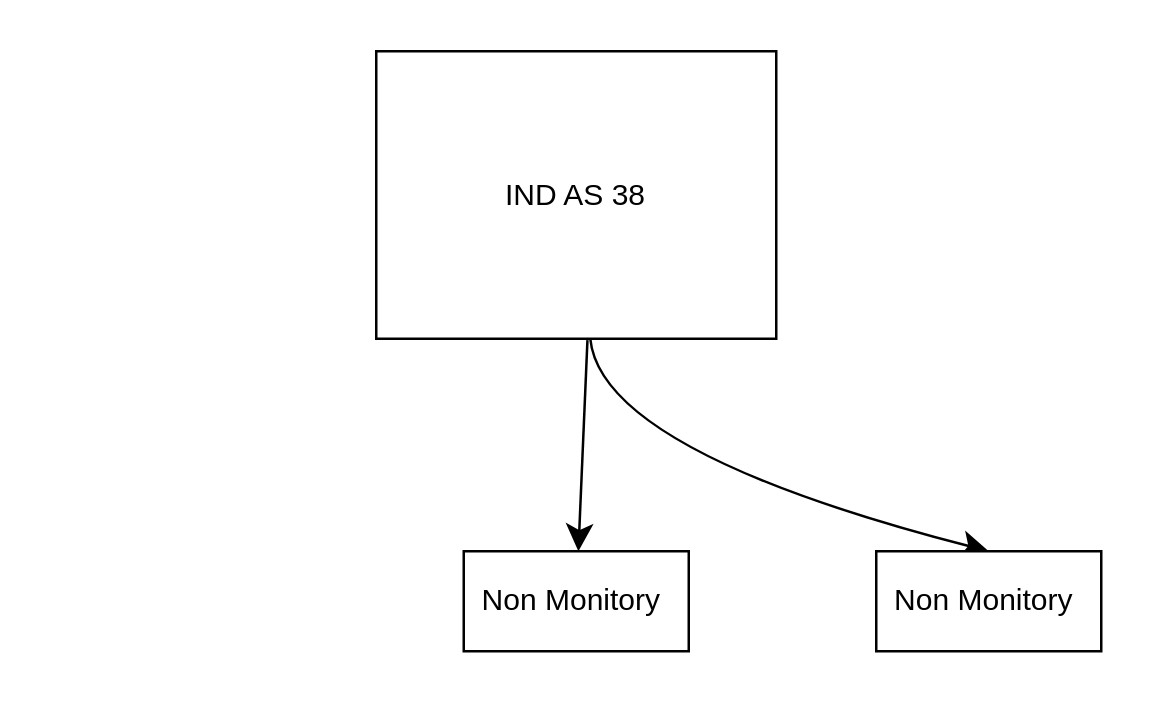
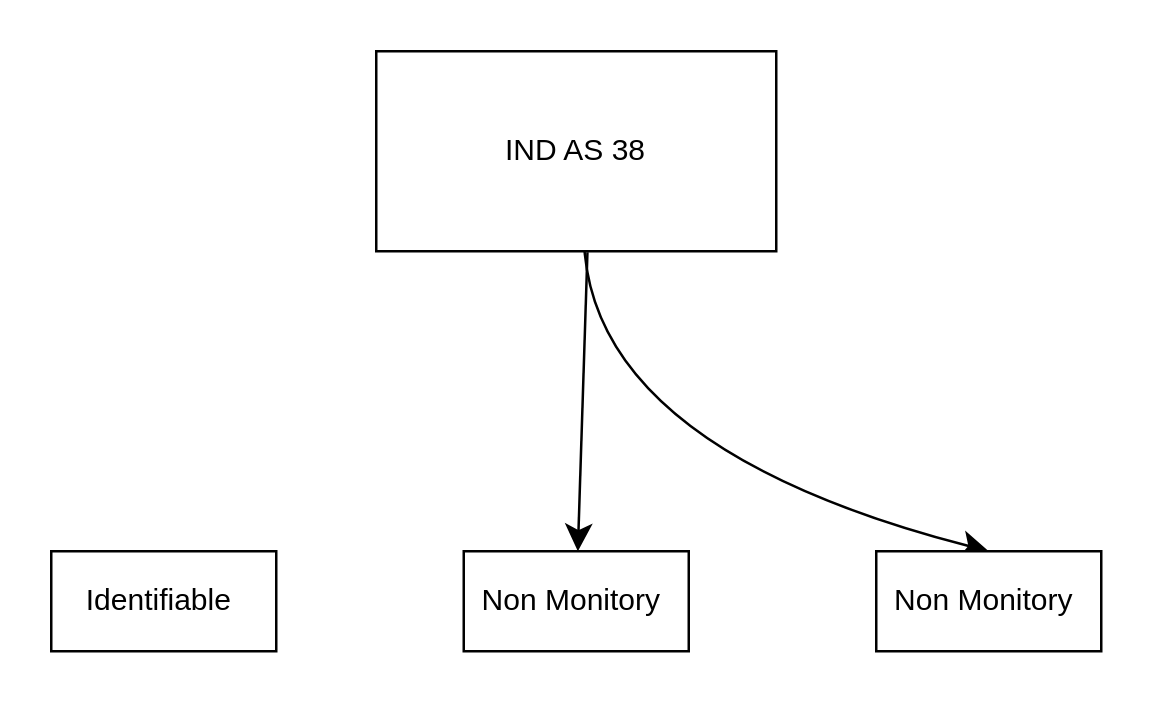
  <mxCell id="0" />
  <mxCell id="1" parent="0" />
  <mxCell id="2" style="edgeStyle=none;curved=1;rounded=0;orthogonalLoop=1;jettySize=auto;html=1;fontSize=12;startSize=8;endSize=8;exitX=0.528;exitY=1.005;exitDx=0;exitDy=0;exitPerimeter=0;" edge="1" parent="1" source="4" target="6"><mxGeometry relative="1" as="geometry" /></mxCell>
  <mxCell id="3" style="edgeStyle=none;curved=1;rounded=0;orthogonalLoop=1;jettySize=auto;html=1;entryX=0.5;entryY=0;entryDx=0;entryDy=0;fontSize=12;startSize=8;endSize=8;" edge="1" parent="1" source="4" target="7"><mxGeometry relative="1" as="geometry"><Array as="points"><mxPoint x="240" y="180" /></Array></mxGeometry></mxCell>
- <mxCell id="4" value="IND AS 38" style="rounded=0;whiteSpace=wrap;html=1;" vertex="1" parent="1"><mxGeometry x="150" y="20" width="160" height="115" as="geometry" /></mxCell>
+ <mxCell id="4" value="IND AS 38" style="rounded=0;whiteSpace=wrap;html=1;" vertex="1" parent="1"><mxGeometry x="150" y="20" width="160" height="80" as="geometry" /></mxCell>
+ <mxCell id="5" value="Identifiable&amp;nbsp;" style="rounded=0;whiteSpace=wrap;html=1;" vertex="1" parent="1"><mxGeometry x="20" y="220" width="90" height="40" as="geometry" /></mxCell>
  <mxCell id="6" value="Non Monitory&amp;nbsp;" style="rounded=0;whiteSpace=wrap;html=1;" vertex="1" parent="1"><mxGeometry x="185" y="220" width="90" height="40" as="geometry" /></mxCell>
  <mxCell id="7" value="Non Monitory&amp;nbsp;" style="rounded=0;whiteSpace=wrap;html=1;" vertex="1" parent="1"><mxGeometry x="350" y="220" width="90" height="40" as="geometry" /></mxCell>
